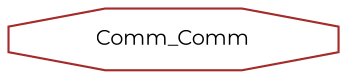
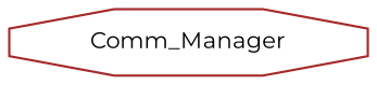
  digraph {
    rankdir=LR
    fontname=Montserrat
-   n1 [color=brown fillcolor=white fontname=Montserrat fontsize=10 height=0.2 label=Comm_Comm shape=octagon style=filled width=0.4]
+   n1 [color=brown fillcolor=white fontname=Montserrat fontsize=10 height=0.2 label=Comm_Manager shape=octagon style=filled width=0.4]
  }
